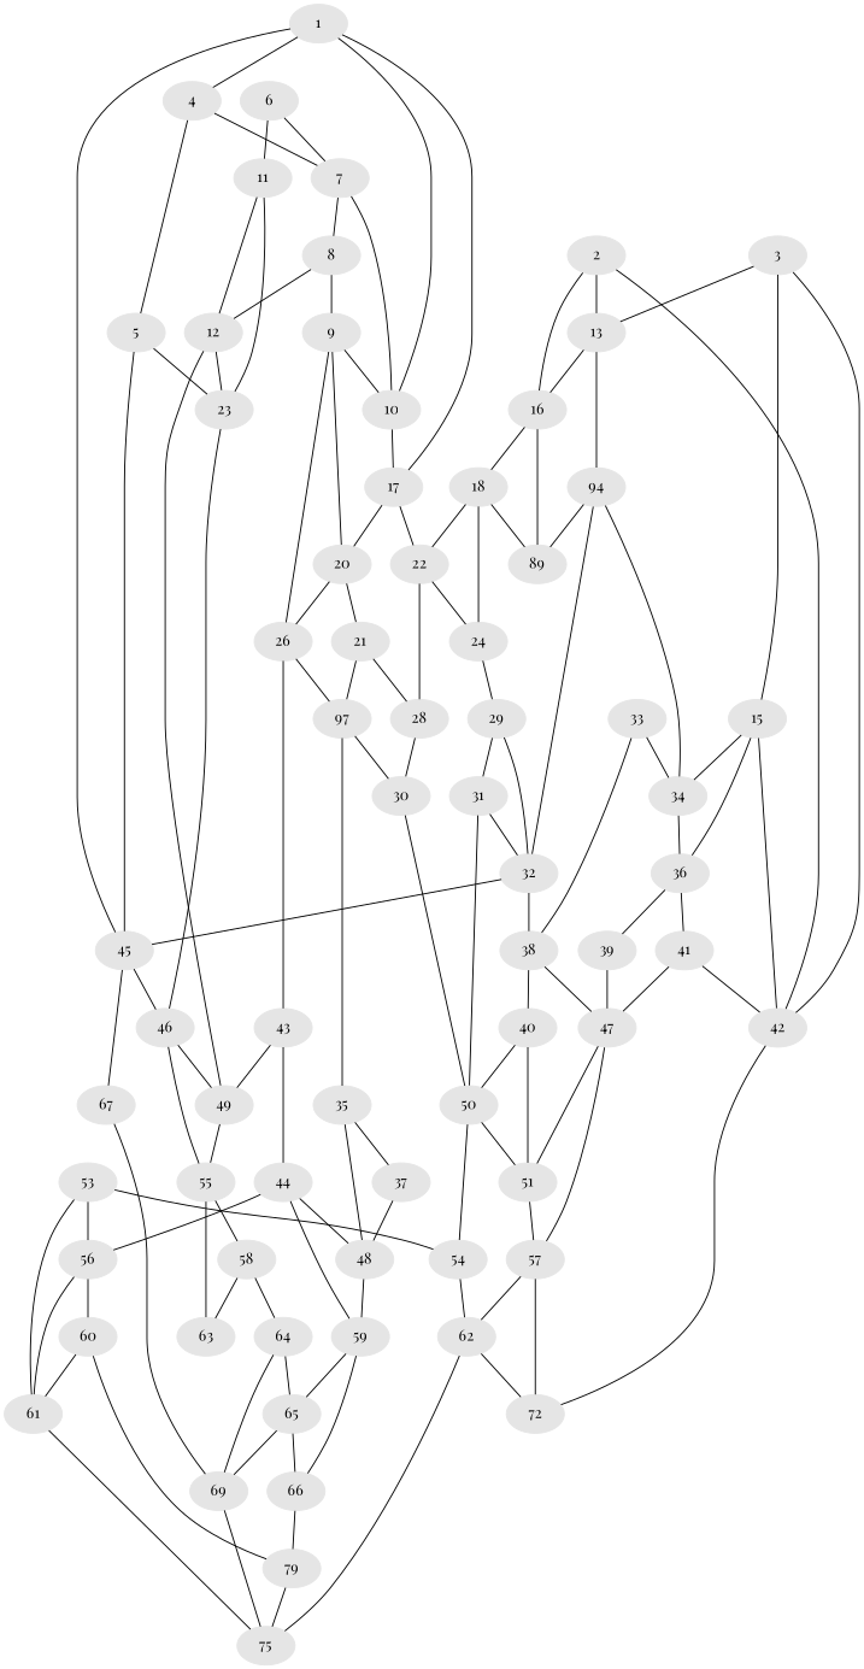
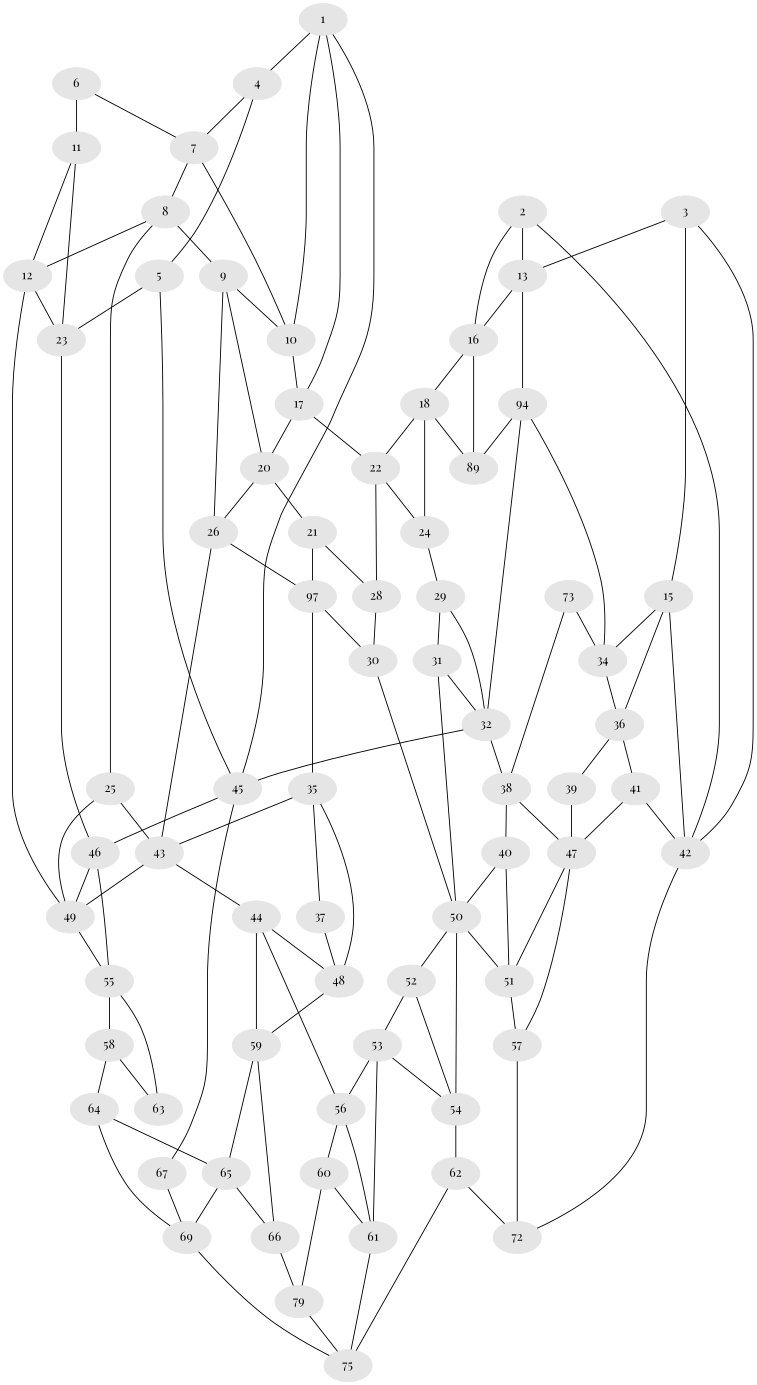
  graph {
    fontname="Playfair Display"
    node [color=gray90 fontname="Playfair Display" style=filled]
    edge [fontname="Playfair Display" weight=1.0]
    1
    4
    10
    17
    45
    5
    7
    20
    22
    46
    67
    2
    13
    16
    42
    n16 [label=94]
    n17 [label=89]
    18
    72
    3
    15
    34
    36
    23
    8
    6
    11
    12
    9
+   25
    26
    49
    43
    21
    n35 [label=97]
    55
    32
    38
    39
    41
    24
    28
    29
    30
    35
    31
    44
    50
    37
    48
    51
+   52
    54
    40
    47
-   33
+   33 [label=73]
    59
    57
    56
    61
    60
    65
    66
    69
    58
    63
    62
    53
    n69 [label=75]
    64
    n71 [label=79]
    1 -- 4
    1 -- 10
    1 -- 17
    1 -- 45
    4 -- 5
    4 -- 7
    10 -- 17
    17 -- 20
    17 -- 22
    45 -- 46
    45 -- 67
    5 -- 45
    5 -- 23
    7 -- 10
    7 -- 8
    20 -- 26
    20 -- 21
    22 -- 24
    22 -- 28
    46 -- 49
    46 -- 55
    67 -- 69
    2 -- 13
    2 -- 16
    2 -- 42
    13 -- 16
    13 -- n16
    16 -- n17
    16 -- 18
    42 -- 72
    n16 -- n17
    n16 -- 34
    n16 -- 32
    18 -- 22
    18 -- n17
    18 -- 24
    3 -- 13
    3 -- 42
    3 -- 15
    15 -- 42
    15 -- 34
    15 -- 36
    34 -- 36
    36 -- 39
    36 -- 41
    23 -- 46
    8 -- 12
    8 -- 9
+   8 -- 25
    6 -- 7
    6 -- 11 [weight=2.0]
    11 -- 23
    11 -- 12
    12 -- 23
    12 -- 49
    9 -- 10
    9 -- 20
    9 -- 26
+   25 -- 49
+   25 -- 43
    26 -- 43
    26 -- n35
    49 -- 55
    43 -- 49 [weight=2.0]
    43 -- 44
    21 -- n35
    21 -- 28
    n35 -- 30
    n35 -- 35
    55 -- 58
    55 -- 63
    32 -- 45 [weight=2.0]
    32 -- 38
    38 -- 40
    38 -- 47
    39 -- 47 [weight=2.0]
    41 -- 42
    41 -- 47
    24 -- 29
    28 -- 30
    29 -- 32
    29 -- 31
    30 -- 50
+   35 -- 43
    35 -- 37
    35 -- 48
    31 -- 32
    31 -- 50
    44 -- 48
    44 -- 59
    44 -- 56
    50 -- 51
+   50 -- 52
    50 -- 54
    37 -- 48 [weight=2.0]
    48 -- 59 [weight=2.0]
    51 -- 57
+   52 -- 54
+   52 -- 53
    54 -- 62
    40 -- 50
    40 -- 51 [weight=2.0]
    47 -- 51
    47 -- 57
    33 -- 34
    33 -- 38
    59 -- 65
    59 -- 66
    57 -- 72
-   57 -- 62
    56 -- 61
    56 -- 60
    61 -- n69
    60 -- 61
    60 -- n71
    65 -- 66
    65 -- 69
    66 -- n71 [weight=2.0]
    69 -- n69
    58 -- 63
    58 -- 64
    62 -- 72
    62 -- n69
    53 -- 54
    53 -- 56
    53 -- 61
    64 -- 65
    64 -- 69
    n71 -- n69
  }
